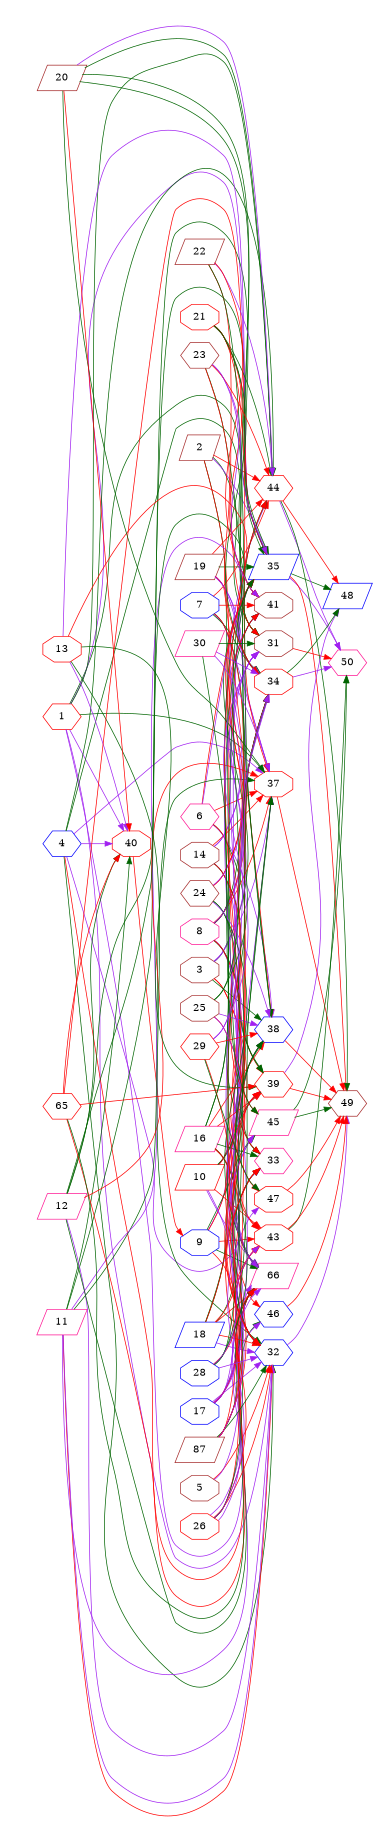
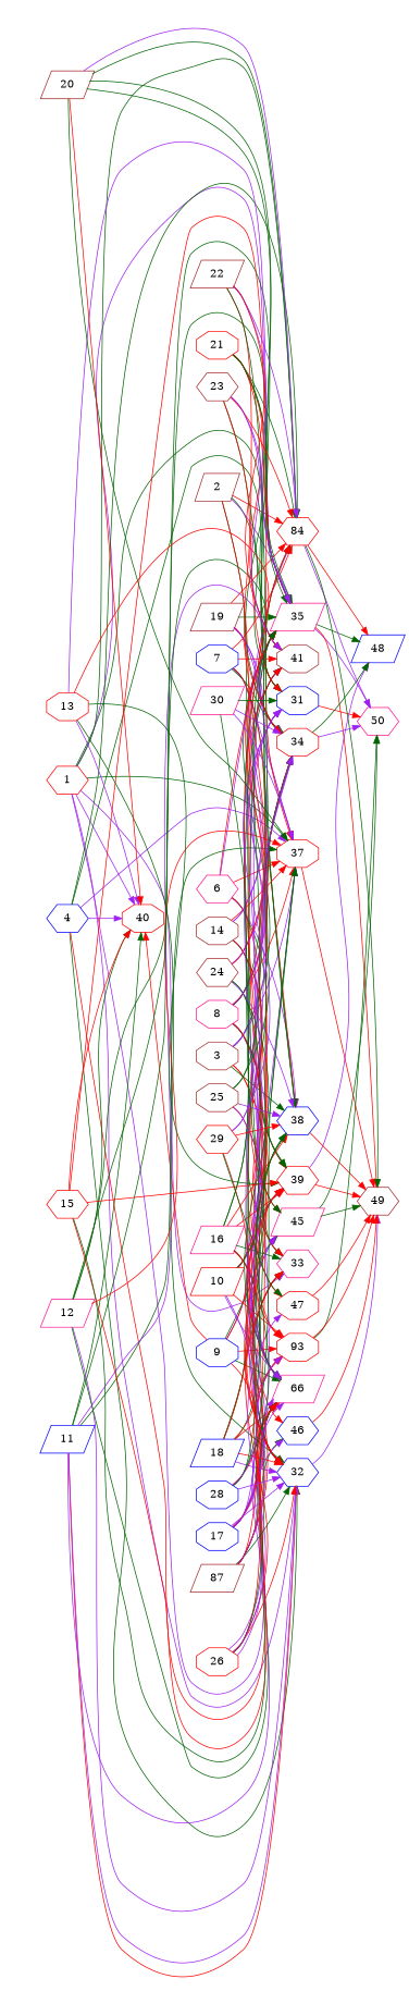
  digraph {
    rankdir=LR
    node [alpha=0.19 color=red shape=octagon]
    edge [color=red]
    1 [expect_size=323576785879932338176 shape=hexagon]
-   31 [alpha=0.13 color=brown expect_size=36866473146187776000]
+   31 [alpha=0.13 color=blue expect_size=36866473146187776000]
    32 [alpha=0.04 color=blue expect_size=14254094693917814 shape=hexagon]
    33 [color=deeppink expect_size=437713017975871635456 shape=hexagon]
-   35 [alpha=0.10 color=blue expect_size=162093446923737408 shape=parallelogram]
+   35 [alpha=0.10 color=deeppink expect_size=162093446923737408 shape=parallelogram]
    n6 [alpha=0.02 color=deeppink expect_size=771568634379108352000 label=66 shape=parallelogram]
    37 [alpha=0.09 expect_size=949985310666411648]
    40 [alpha=0.06 expect_size=471837100211567616]
-   44 [alpha=0.17 expect_size=70091355871462293504 shape=hexagon]
+   44 [alpha=0.17 expect_size=70091355871462293504 shape=hexagon label=84]
    50 [alpha=0.02 color=deeppink expect_size=9968362358050914304 shape=hexagon]
    49 [color=brown expect_size=21269186428427829248 shape=hexagon]
    48 [alpha=0.03 color=blue expect_size=1129999291304694400 shape=parallelogram]
    2 [alpha=0.01 color=brown expect_size=5307844317139424 shape=parallelogram]
    39 [alpha=0.14 expect_size=936580278135481 shape=hexagon]
    3 [alpha=0.10 color=brown expect_size=1576720564647462]
    38 [alpha=0.04 color=blue expect_size=728304069919113216 shape=hexagon]
    41 [alpha=0.14 color=brown expect_size=10914944076855158]
    4 [alpha=0.17 color=blue expect_size=32726813751111108 shape=hexagon]
-   5 [color=brown expect_size=33567049652379844608]
    6 [alpha=0.04 color=deeppink expect_size=617823469866906240 shape=hexagon]
    46 [alpha=0.01 color=blue expect_size=1736546036374388604928 shape=hexagon]
    7 [alpha=0.03 color=blue expect_size=34046231931888428]
    34 [alpha=0.12 expect_size=42476873165920272384]
-   43 [alpha=0.13 expect_size=2045587332838387456]
+   43 [alpha=0.13 expect_size=2045587332838387456 label=93]
    8 [alpha=0.02 color=deeppink expect_size=959574756719718016]
    47 [alpha=0.07 expect_size=706603402775943040]
    9 [alpha=0.02 color=blue expect_size=1627218141407545344]
    45 [alpha=0.11 color=deeppink expect_size=424081848928732971008 shape=parallelogram]
    10 [alpha=0.06 expect_size=2783920119432444 shape=parallelogram]
-   11 [alpha=0.04 color=deeppink expect_size=11801645802471750 shape=parallelogram]
+   11 [alpha=0.04 color=blue expect_size=11801645802471750 shape=parallelogram]
    12 [alpha=0.16 color=deeppink expect_size=20209599097726636 shape=parallelogram]
    13 [alpha=0.10 expect_size=304465084281708352]
    14 [alpha=0.01 color=brown expect_size=50671390852932173824]
-   15 [alpha=0.03 expect_size=18527335783555852 shape=hexagon label=65]
+   15 [alpha=0.03 expect_size=18527335783555852 shape=hexagon]
    16 [alpha=0.05 color=deeppink expect_size=10247861023858052 shape=parallelogram]
    17 [alpha=0.09 color=blue expect_size=2035376761255903]
    18 [alpha=0.03 color=blue expect_size=1173527263770285441024 shape=parallelogram]
    19 [alpha=0.01 color=brown expect_size=11146243226455304 shape=parallelogram]
    20 [alpha=0.17 color=brown expect_size=113643884459265440 shape=parallelogram]
    21 [alpha=0.14 expect_size=567793267127852608]
    22 [alpha=0.00 color=brown expect_size=356464959360690290688 shape=parallelogram]
    23 [alpha=0.07 color=brown expect_size=2432726105538743808 shape=hexagon]
    24 [alpha=0.13 color=brown expect_size=327160853869609664 shape=hexagon]
    25 [alpha=0.09 color=brown expect_size=32916561458466816]
    26 [alpha=0.18 expect_size=234837175643251146752]
    n46 [alpha=0.13 color=brown expect_size=583714829213886592 label=87 shape=parallelogram]
    28 [alpha=0.16 color=blue expect_size=102277345281067450368]
    29 [expect_size=268536397219038756864 shape=hexagon]
    30 [alpha=0.14 color=deeppink expect_size=17944260221847032 shape=parallelogram]
    1 -> 31 [color=darkgreen]
    1 -> 32 [color=purple]
-   4 -> 33 [color=purple]
+   1 -> 33 [color=purple]
    1 -> 35 [color=purple]
    1 -> n6 [color=purple]
    1 -> 37 [color=darkgreen]
    1 -> 40 [color=purple]
    1 -> 44 [color=darkgreen]
    31 -> 50
    32 -> 49 [color=purple]
    35 -> 50 [color=purple]
    35 -> 49
    35 -> 48 [color=darkgreen]
    37 -> 49
    44 -> 50 [color=purple]
    44 -> 49 [color=darkgreen]
    44 -> 48
    2 -> 31 [color=darkgreen]
    2 -> 33 [color=darkgreen]
    2 -> 35 [color=purple]
    2 -> 44
    2 -> 39
    39 -> 49
    39 -> 48 [color=purple]
    3 -> 32
    3 -> 35 [color=darkgreen]
    3 -> n6
    3 -> 37 [color=purple]
    3 -> 38 [color=darkgreen]
    3 -> 41 [color=purple]
    38 -> 49
    4 -> 31 [color=darkgreen]
    4 -> 32 [color=darkgreen]
    4 -> n6
    4 -> 37 [color=purple]
    4 -> 40 [color=purple]
    4 -> 44 [color=darkgreen]
-   5 -> 32
-   5 -> 38 [color=purple]
    6 -> 33 [color=darkgreen]
    6 -> 35
    6 -> 37
    6 -> 44 [color=purple]
    6 -> 38 [color=purple]
    6 -> 46
    46 -> 49
    7 -> n6 [color=darkgreen]
    7 -> 37 [color=purple]
    7 -> 44
    7 -> 41
    7 -> 34 [color=darkgreen]
    7 -> 43
    34 -> 50 [color=purple]
    34 -> 48 [color=darkgreen]
    43 -> 50 [color=darkgreen]
    43 -> 49
    8 -> 31 [color=purple]
    8 -> 32 [color=purple]
    8 -> 33
    8 -> 35
    8 -> n6 [color=purple]
    8 -> 37
    8 -> 44 [color=darkgreen]
    8 -> 39 [color=darkgreen]
    8 -> 34 [color=purple]
    8 -> 47
    47 -> 49
    9 -> 32
    9 -> n6 [color=darkgreen]
    9 -> 37 [color=purple]
-   40 -> 9
+   9 -> 40
    9 -> 34
    9 -> 43
    9 -> 45 [color=darkgreen]
    45 -> 50 [color=darkgreen]
    45 -> 49 [color=darkgreen]
    10 -> 31 [color=purple]
    10 -> 32 [color=purple]
    10 -> n6 [color=purple]
    10 -> 39 [color=darkgreen]
    10 -> 38 [color=darkgreen]
    10 -> 34
    10 -> 43
    11 -> 32
    11 -> 32 [color=purple]
    11 -> n6 [color=purple]
    11 -> 37 [color=darkgreen]
    11 -> 40 [color=darkgreen]
    11 -> 41 [color=darkgreen]
    11 -> 34 [color=purple]
    12 -> 32 [color=purple]
    12 -> 35 [color=darkgreen]
    12 -> n6 [color=darkgreen]
    12 -> 37
    12 -> 40 [color=darkgreen]
    12 -> 34 [color=darkgreen]
    13 -> 32 [color=darkgreen]
    13 -> 35 [color=purple]
    13 -> 40 [color=purple]
    13 -> 39 [color=darkgreen]
    13 -> 34
    14 -> 35 [color=purple]
    14 -> n6 [color=purple]
    14 -> 37
    14 -> 39 [color=darkgreen]
    14 -> 41 [color=purple]
    14 -> 45
    15 -> 35
    15 -> n6
    15 -> 40
    15 -> 39
    15 -> 46 [color=darkgreen]
    16 -> 32
    16 -> 33 [color=darkgreen]
    16 -> 35 [color=darkgreen]
    16 -> n6 [color=darkgreen]
    16 -> 39
    16 -> 38
    16 -> 41 [color=darkgreen]
    16 -> 43
    17 -> 31 [color=purple]
    17 -> 32 [color=purple]
    17 -> 33 [color=darkgreen]
    17 -> 35 [color=purple]
    17 -> n6
    17 -> 39 [color=purple]
    17 -> 46 [color=purple]
    17 -> 43
    17 -> 45 [color=purple]
    18 -> 32 [color=purple]
    18 -> 32
    18 -> 33 [color=darkgreen]
    18 -> 35 [color=darkgreen]
    18 -> n6
    18 -> 37 [color=darkgreen]
    18 -> 44
    18 -> 43
    19 -> 35 [color=darkgreen]
    19 -> n6 [color=purple]
    19 -> 37 [color=purple]
    19 -> 44
    19 -> 38
    19 -> 34 [color=purple]
    20 -> 35 [color=darkgreen]
    20 -> 35 [color=darkgreen]
    20 -> 37 [color=darkgreen]
    20 -> 40
    20 -> 44 [color=darkgreen]
    20 -> 44 [color=purple]
    21 -> 35 [color=darkgreen]
    21 -> 37
    21 -> 44 [color=darkgreen]
    21 -> 41
    21 -> 34 [color=darkgreen]
    22 -> 31
+   22 -> 35 [color=purple]
    22 -> 44 [color=purple]
    22 -> 38 [color=darkgreen]
    22 -> 41
    23 -> 35 [color=purple]
    23 -> 44
    23 -> 38 [color=darkgreen]
    23 -> 41 [color=purple]
    23 -> 34
    24 -> 32 [color=darkgreen]
    24 -> 35
    24 -> n6 [color=darkgreen]
    24 -> 38 [color=purple]
    24 -> 41
    24 -> 34 [color=purple]
    25 -> 32
    25 -> 35 [color=darkgreen]
    25 -> n6 [color=purple]
    25 -> 38 [color=purple]
    25 -> 34 [color=darkgreen]
    26 -> 32
    26 -> 33
    26 -> n6 [color=purple]
    26 -> n6 [color=purple]
    26 -> 39
    26 -> 38 [color=darkgreen]
    26 -> 47 [color=purple]
    n46 -> 32 [color=darkgreen]
    n46 -> 33
    n46 -> n6 [color=darkgreen]
    n46 -> 39
    n46 -> 34
    n46 -> 43
    n46 -> 45 [color=purple]
    28 -> 32 [color=purple]
    28 -> n6
    28 -> 37 [color=darkgreen]
    28 -> 38 [color=darkgreen]
    28 -> 34 [color=darkgreen]
    28 -> 43 [color=purple]
    29 -> 31 [color=purple]
    29 -> 32
    29 -> 38
    29 -> 34 [color=purple]
    29 -> 47 [color=darkgreen]
    30 -> 31 [color=darkgreen]
    30 -> 37 [color=purple]
    30 -> 34 [color=purple]
    30 -> 45 [color=darkgreen]
  }
